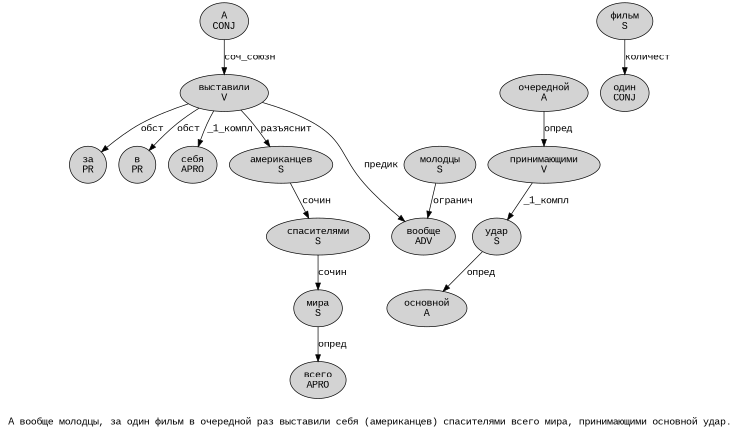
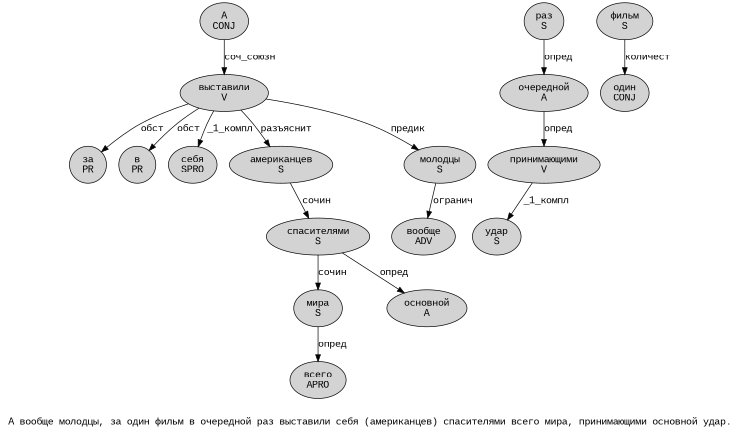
  digraph {
    fontname="Liberation Mono"
    label="А вообще молодцы, за один фильм в очередной раз выставили себя (американцев) спасителями всего мира, принимающими основной удар."
    node [fillcolor=lightgray fontname="Liberation Mono" penwidth=1 shape=ellipse style=filled]
    edge [fontname="Liberation Mono"]
    n1 [label="А\nCONJ"]
    n2 [label="выставили\nV"]
    n3 [label="молодцы\nS"]
    n4 [label="за\nPR"]
    n5 [label="в\nPR"]
-   n6 [label="себя\nAPRO"]
+   n6 [label="себя\nSPRO"]
    n7 [label="американцев\nS"]
    n8 [label="вообще\nADV"]
    n9 [label="фильм\nS"]
    n10 [label="один\nCONJ"]
+   n11 [label="раз\nS"]
    n12 [label="очередной\nA"]
    n13 [label="принимающими\nV"]
    n14 [label="спасителями\nS"]
    n15 [label="мира\nS"]
    n16 [label="всего\nAPRO"]
    n17 [label="удар\nS"]
    n18 [label="основной\nA"]
    n1 -> n2 [label="соч_союзн"]
-   n2 -> n8 [label="предик"]
+   n2 -> n3 [label="предик"]
    n2 -> n4 [label="обст"]
    n2 -> n5 [label="обст"]
    n2 -> n6 [label="_1_компл"]
    n2 -> n7 [label="разъяснит"]
    n3 -> n8 [label="огранич"]
    n7 -> n14 [label="сочин"]
    n9 -> n10 [label="количест"]
+   n11 -> n12 [label="опред"]
    n12 -> n13 [label="опред"]
    n13 -> n17 [label="_1_компл"]
    n14 -> n15 [label="сочин"]
    n15 -> n16 [label="опред"]
-   n17 -> n18 [label="опред"]
+   n14 -> n18 [label="опред"]
  }
